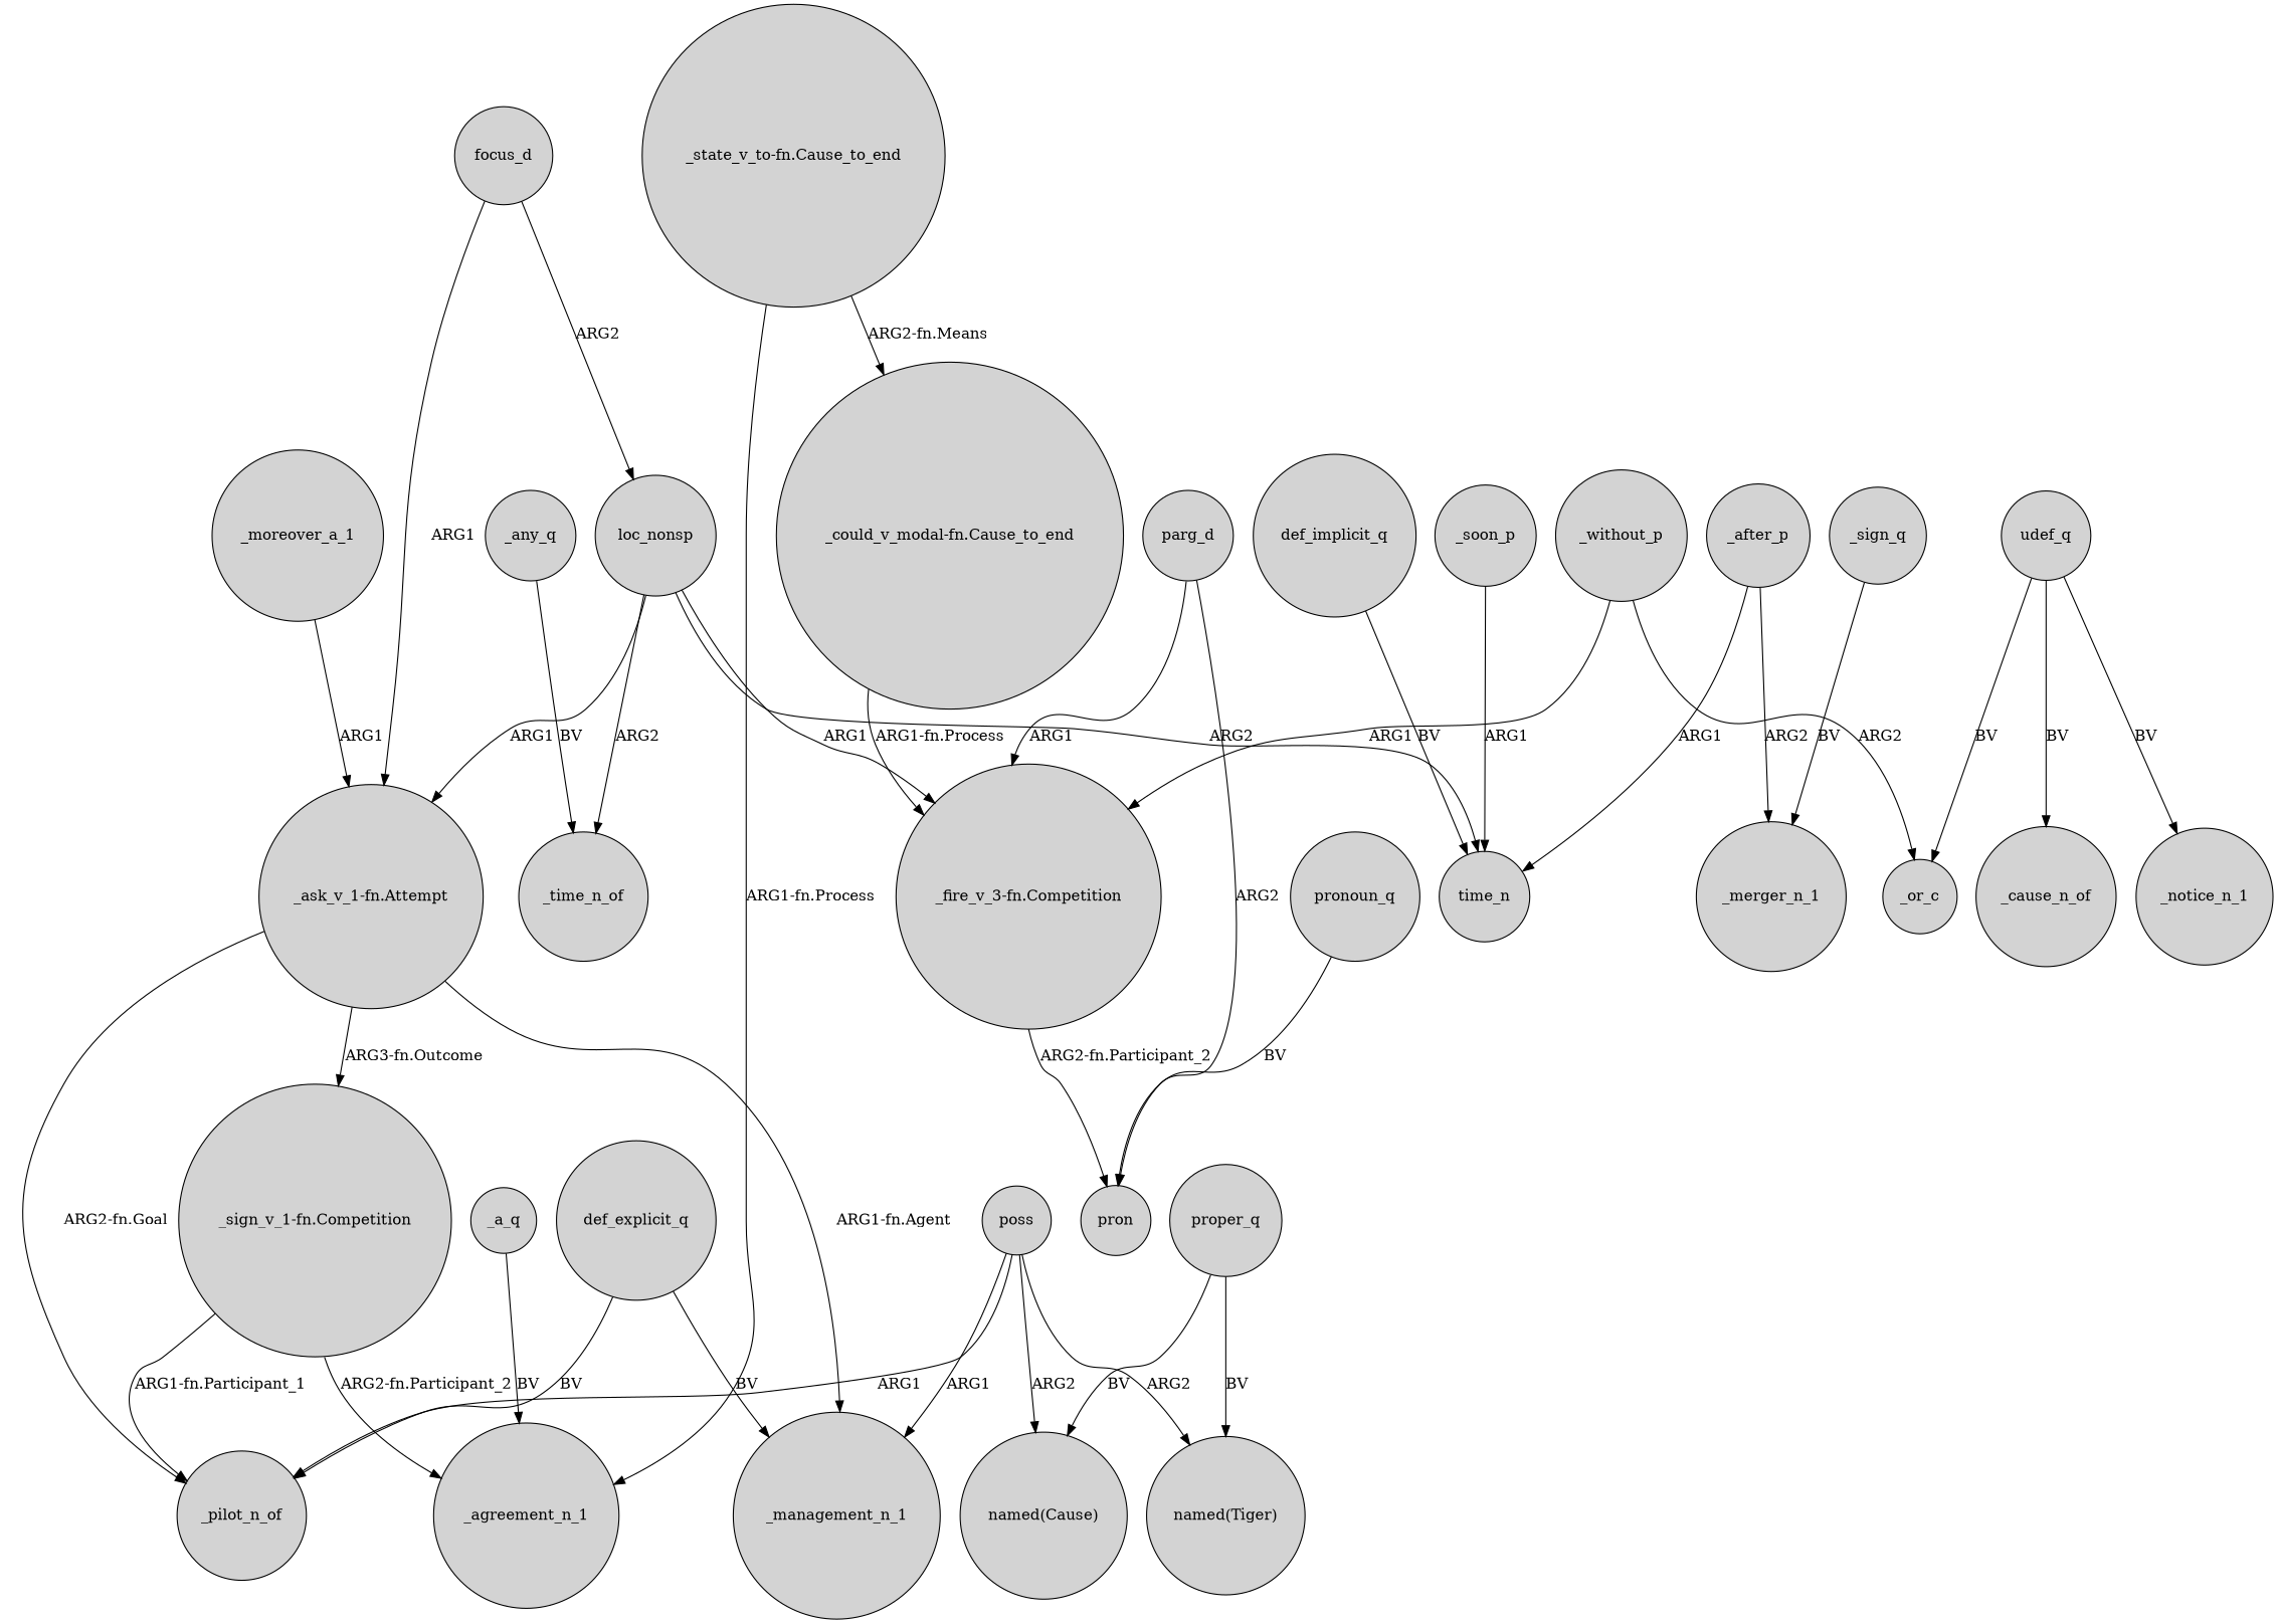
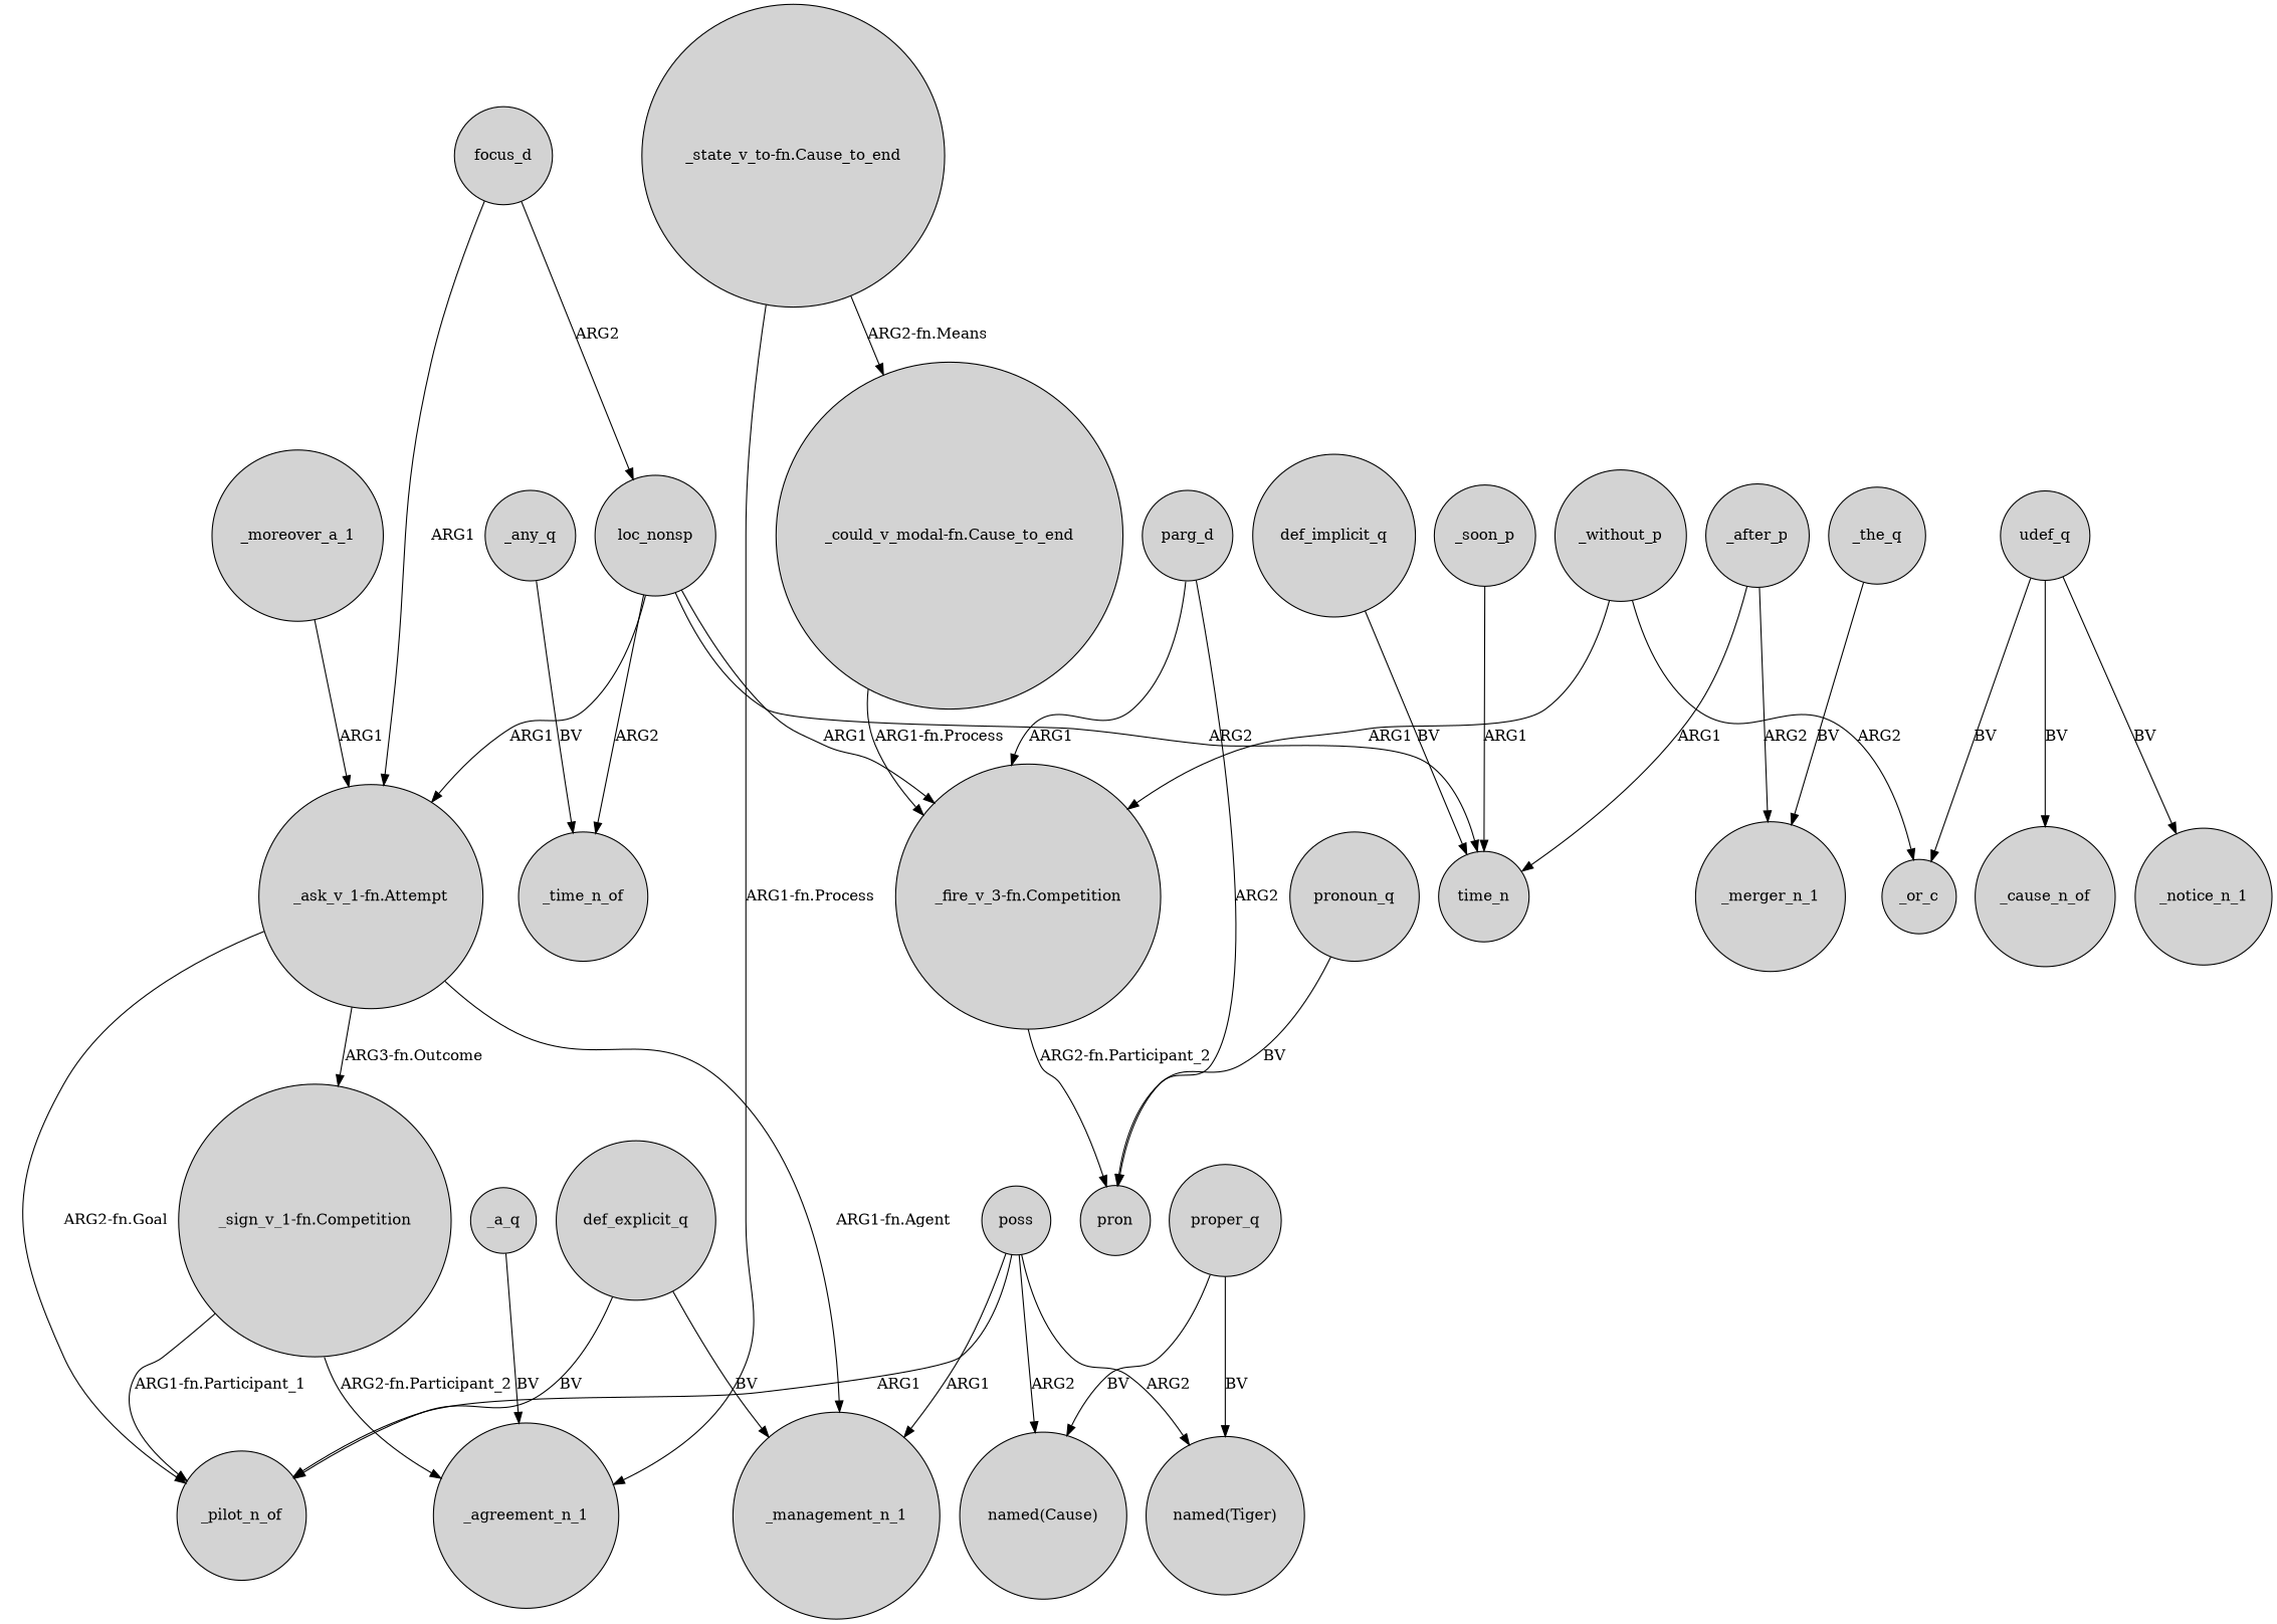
  digraph {
    node [shape=circle style=filled]
    poss
    _pilot_n_of
    n3 [label="named(Cause)"]
    "named(Tiger)"
    _management_n_1
    "_sign_v_1-fn.Competition"
    _agreement_n_1
-   _the_q [label=_sign_q]
+   _the_q
    _merger_n_1
    n10 [label="_fire_v_3-fn.Competition"]
    "_could_v_modal-fn.Cause_to_end"
    pron
    parg_d
    focus_d
    loc_nonsp
    "_ask_v_1-fn.Attempt"
    time_n
    _time_n_of
    udef_q
    _cause_n_of
    _or_c
    _notice_n_1
    proper_q
    pronoun_q
    _without_p
    _soon_p
    _any_q
    def_explicit_q
    _moreover_a_1
    _a_q
    "_state_v_to-fn.Cause_to_end"
    _after_p
    def_implicit_q
    poss -> _pilot_n_of [label=ARG1]
    poss -> n3 [label=ARG2]
    poss -> "named(Tiger)" [label=ARG2]
    poss -> _management_n_1 [label=ARG1]
    "_sign_v_1-fn.Competition" -> _pilot_n_of [label="ARG1-fn.Participant_1"]
    "_sign_v_1-fn.Competition" -> _agreement_n_1 [label="ARG2-fn.Participant_2"]
    _the_q -> _merger_n_1 [label=BV]
    n10 -> pron [label="ARG2-fn.Participant_2"]
    "_could_v_modal-fn.Cause_to_end" -> n10 [label="ARG1-fn.Process"]
    parg_d -> n10 [label=ARG1]
    parg_d -> pron [label=ARG2]
    focus_d -> loc_nonsp [label=ARG2]
    focus_d -> "_ask_v_1-fn.Attempt" [label=ARG1]
    loc_nonsp -> n10 [label=ARG1]
    loc_nonsp -> "_ask_v_1-fn.Attempt" [label=ARG1]
    loc_nonsp -> time_n [label=ARG2]
    loc_nonsp -> _time_n_of [label=ARG2]
    "_ask_v_1-fn.Attempt" -> _pilot_n_of [label="ARG2-fn.Goal"]
    "_ask_v_1-fn.Attempt" -> _management_n_1 [label="ARG1-fn.Agent"]
    "_ask_v_1-fn.Attempt" -> "_sign_v_1-fn.Competition" [label="ARG3-fn.Outcome"]
    udef_q -> _cause_n_of [label=BV]
    udef_q -> _or_c [label=BV]
    udef_q -> _notice_n_1 [label=BV]
    proper_q -> n3 [label=BV]
    proper_q -> "named(Tiger)" [label=BV]
    pronoun_q -> pron [label=BV]
    _without_p -> n10 [label=ARG1]
    _without_p -> _or_c [label=ARG2]
    _soon_p -> time_n [label=ARG1]
    _any_q -> _time_n_of [label=BV]
    def_explicit_q -> _pilot_n_of [label=BV]
    def_explicit_q -> _management_n_1 [label=BV]
    _moreover_a_1 -> "_ask_v_1-fn.Attempt" [label=ARG1]
    _a_q -> _agreement_n_1 [label=BV]
    "_state_v_to-fn.Cause_to_end" -> _agreement_n_1 [label="ARG1-fn.Process"]
    "_state_v_to-fn.Cause_to_end" -> "_could_v_modal-fn.Cause_to_end" [label="ARG2-fn.Means"]
    _after_p -> _merger_n_1 [label=ARG2]
    _after_p -> time_n [label=ARG1]
    def_implicit_q -> time_n [label=BV]
  }
